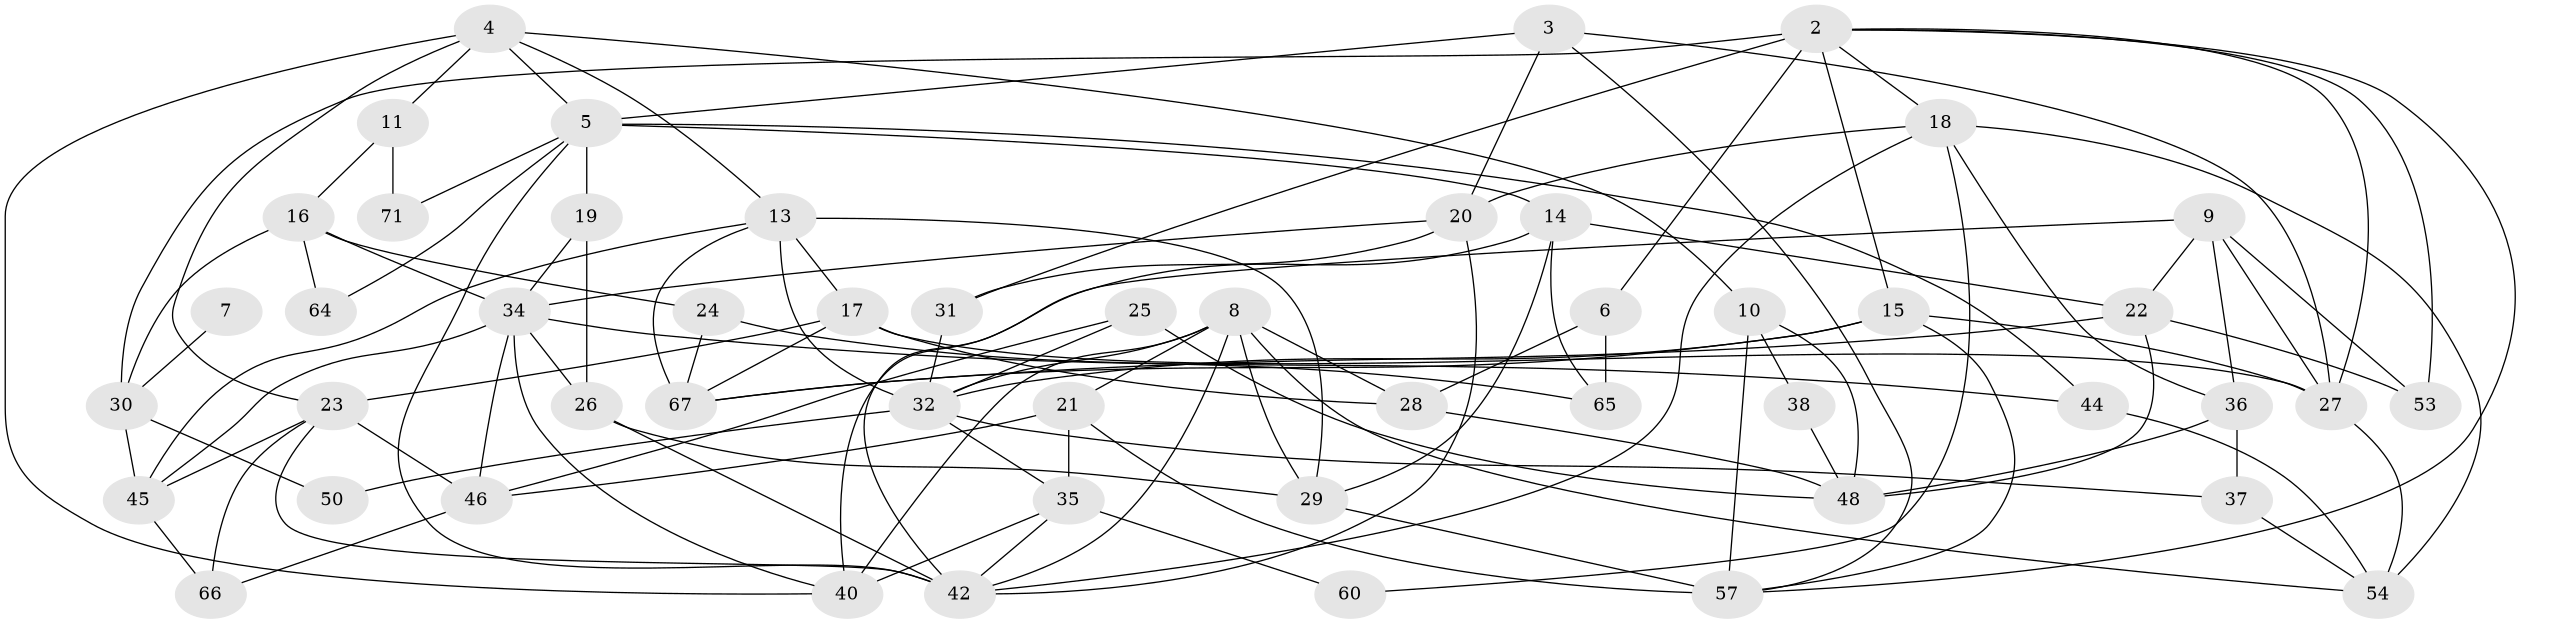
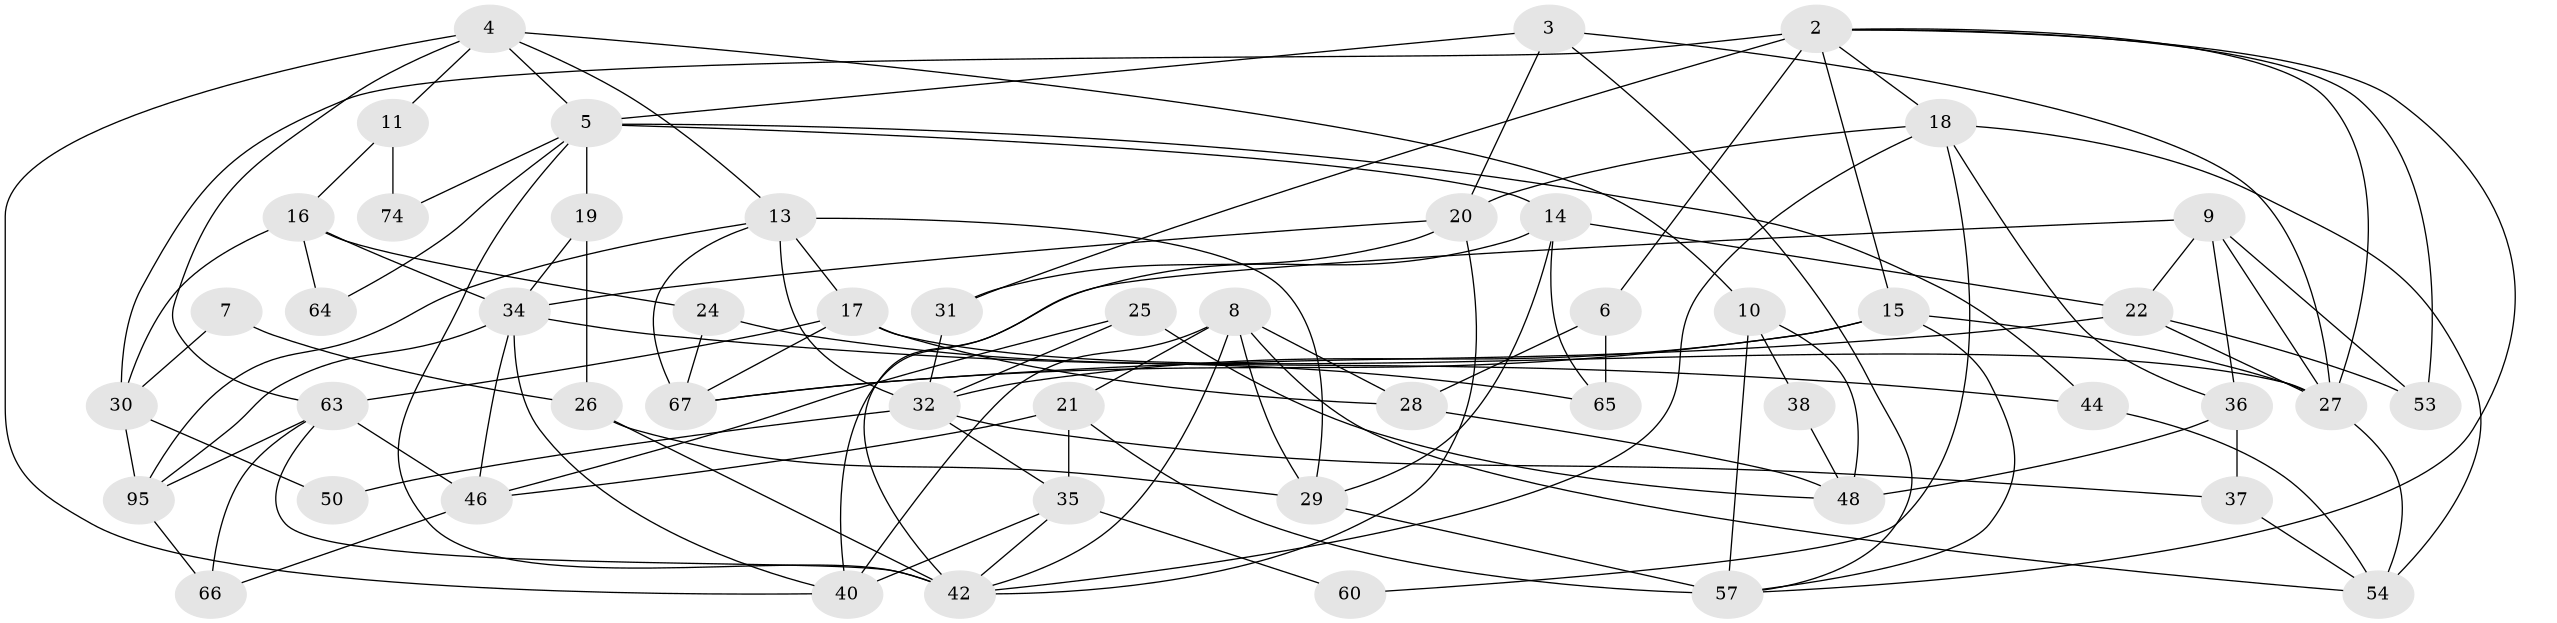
  graph {
    fontname="DejaVu Serif"
    node [color=gray90 fontname="DejaVu Serif" style=filled]
    edge [fontname="DejaVu Serif"]
    5 [super="+68"]
    14 [super="+49"]
    19
    42 [super="+61"]
    44
    64
-   71
+   71 [label=74]
    29 [super="+43"]
    57 [super="+70"]
    32 [super="+58"]
    35
    50
    37
    2 [super="+69"]
    6
    15 [super="+62"]
    18
    27 [super="+72"]
    30 [super="+52"]
    31
    53
    28 [super="+39"]
    65
    67 [super="+74"]
    20
    54
    36
    60
-   45 [super="+55"]
+   45 [super="+55" label=95]
    3 [super="+51"]
    34 [super="+63"]
    4 [super="+41"]
    10
    11
    13 [super="+73"]
-   23 [super="+33"]
+   23 [super="+33" label=63]
    40
    38
    48
    16
    17 [super="+59"]
    46 [super="+75"]
    66
    22
    26
    7
    8 [super="+12"]
    21 [super="+47"]
    9 [super="+56"]
    24
    25
    5 -- 14 [weight=2]
    5 -- 19
    5 -- 42
    5 -- 44
    5 -- 64
    5 -- 71
    14 -- 42
    14 -- 29
    14 -- 65
    14 -- 22
    19 -- 34
    19 -- 26
    44 -- 54
    29 -- 57
    32 -- 35
    32 -- 50
    32 -- 37
    35 -- 42
    35 -- 60
    35 -- 40
    37 -- 54
    2 -- 57
    2 -- 6
    2 -- 15
    2 -- 18
    2 -- 27
    2 -- 30 [weight=2]
    2 -- 31
    2 -- 53
    6 -- 28
    6 -- 65
    15 -- 57
    15 -- 32
    15 -- 27
    15 -- 67
    18 -- 42
    18 -- 20
    18 -- 54
    18 -- 36
    18 -- 60
    27 -- 54
    30 -- 50
    30 -- 45
    31 -- 32
    28 -- 48
    20 -- 42
    20 -- 31
    20 -- 34
    36 -- 37
    36 -- 48
    45 -- 66
    3 -- 5
    3 -- 57
    3 -- 27
    3 -- 20
    34 -- 44
    34 -- 45
    34 -- 40
    34 -- 46
    4 -- 5
    4 -- 10
    4 -- 11
    4 -- 13
    4 -- 23
    4 -- 40
    10 -- 57 [weight=2]
    10 -- 38
    10 -- 48
    11 -- 71
    11 -- 16
    13 -- 29 [weight=2]
    13 -- 32 [weight=2]
    13 -- 67
    13 -- 45
    13 -- 17
    23 -- 42
    23 -- 45
    23 -- 46
    23 -- 66
    38 -- 48
    16 -- 64
    16 -- 30
    16 -- 34
    16 -- 24
    17 -- 27
    17 -- 28
    17 -- 67
    17 -- 23
    46 -- 66
-   22 -- 48
+   22 -- 27
    22 -- 53
    22 -- 67
    26 -- 42
    26 -- 29
    7 -- 30
-   34 -- 26
+   7 -- 26
    8 -- 42
    8 -- 29
-   8 -- 32
    8 -- 28
    8 -- 54
    8 -- 40
    8 -- 21
    21 -- 57
    21 -- 35
    21 -- 46
    9 -- 27
    9 -- 53
    9 -- 36
    9 -- 40
    9 -- 22
    24 -- 65
    24 -- 67
    25 -- 32
    25 -- 48
    25 -- 46
  }
